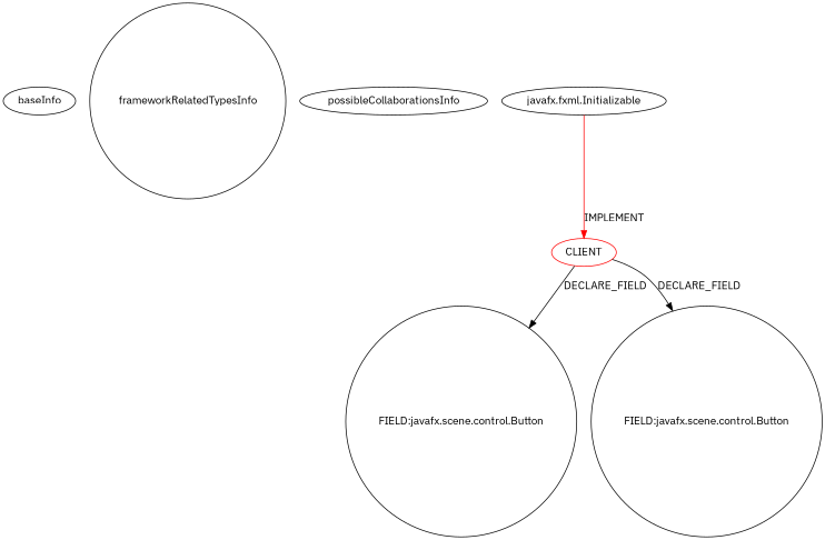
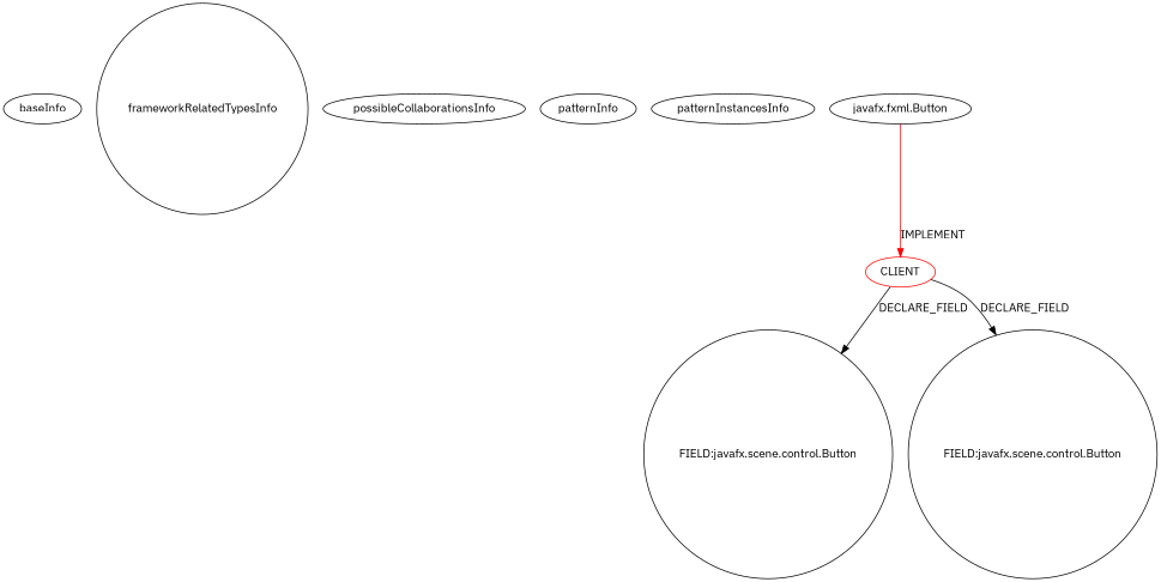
  digraph {
    fontname="IBM Plex Sans"
    node [fontname="IBM Plex Sans"]
    edge [fontname="IBM Plex Sans"]
    baseInfo [category=pattern graphId=239 isAnonymous=false possibleRelation=false]
    frameworkRelatedTypesInfo [0="javafx.fxml.Initializable" shape=circle]
    possibleCollaborationsInfo
-   n6 [isFrameworkType=false label="javafx.fxml.Initializable" vertexType=FRAMEWORK_INTERFACE_TYPE]
+   patternInfo [frequency=68.0 patternRootClient=0]
+   patternInstancesInfo [0="jasonwr-jhuep_ent_web_dev~/jasonwr-jhuep_ent_web_dev/jhuep_ent_web_dev-master/src/hw6/main/WebBuyer.java~WebBuyer~3282" 1="iloop-kiosk-KIOSK-Project~/iloop-kiosk-KIOSK-Project/KIOSK-Project-master/src/oit/iloop/kiosk/kiosk_schoolmap/CampusMapMainController.java~CampusMapMainController~3149" 10="dony1990-ProsDesktop~/dony1990-ProsDesktop/ProsDesktop-master/src/nicon/NiconDesktop/guifx/NiconImage/NiconImageFXMLController.java~NiconImageFXMLController~2548" 11="joelburget-miftiwac~/joelburget-miftiwac/miftiwac-master/src/Dynamic_page.java~Dynamic_page~3333" 12="JustinAarden-C2J-Stamboom~/JustinAarden-C2J-Stamboom/C2J-Stamboom-master/src/stamboom/gui/StamboomFXController.java~StamboomFXController~734" 13="diogocs1-FPessoais~/diogocs1-FPessoais/FPessoais-master/FinancasPessoais/src/app/controllers/HomeController.java~HomeController~2490" 14="iloop-kiosk-KIOSK-Project~/iloop-kiosk-KIOSK-Project/KIOSK-Project-master/src/oit/iloop/kiosk/test/MainApplicationController.java~MainApplicationController~3172" 15="ChrisWongAtCUHK-JavaFX~/ChrisWongAtCUHK-JavaFX/JavaFX-master/IssueTrackingLite/src/issuetrackinglite/IssueTrackingLiteController.java~IssueTrackingLiteController~240" 16="Digital87-GUS-Teryt-Parser~/Digital87-GUS-Teryt-Parser/GUS-Teryt-Parser-master/src/main/java/net/kados/gtp/app/controllers/modules/FormController.java~FormController~381" 17="walker-clint-AIProj3~/walker-clint-AIProj3/AIProj3-master/src/application/GameBoardController.java~GameBoardController~4712" 18="dony1990-ProsDesktop~/dony1990-ProsDesktop/ProsDesktop-master/src/nicon/NiconDesktop/guifx/DesktopViewer/DesktopViewerController.java~DesktopViewerController~2537" 19="bianconejo-CEFX~/bianconejo-CEFX/CEFX-master/src/cefx/CECommandeController.java~CECommandeController~2084" 2="amr390-SAT~/amr390-SAT/SAT-master/src/satcucharitas/SatMainViewController.java~SatMainViewController~1853" 20="dony1990-ProsDesktop~/dony1990-ProsDesktop/ProsDesktop-master/src/nicon/NiconDesktop/guifx/Plugins/PluginsController.java~PluginsController~2568" 21="dinder-mufflin-igtv~/dinder-mufflin-igtv/igtv-master/GUI/src/com/igtv/ui/ImportController.java~ImportController~2481" 22="demibenari-cd-catalog~/demibenari-cd-catalog/cd-catalog-master/src/cd/catalog/EditCDDataController.java~EditCDDataController~2391" 23="sk44-javafx-mirroring-tool~/sk44-javafx-mirroring-tool/javafx-mirroring-tool-master/src/main/java/sk44/mirroringtool/MainWindowController.java~MainWindowController~4211" 24="dony1990-ProsDesktop~/dony1990-ProsDesktop/ProsDesktop-master/src/nicon/NiconDesktop/guifx/NiconNavigator/NavegadorController.java~NavegadorController~2563" 25="JoshuaHanrahan-DVDCollectionApp~/JoshuaHanrahan-DVDCollectionApp/DVDCollectionApp-master/src/dvdcollectionapp/view/DvdcollectionappfxmlController.java~DvdcollectionappfxmlController~728" 26="killjoy64-Scouting~/killjoy64-Scouting/Scouting-master/Robotics Scouting MatchList Creator/src/org/petoskeypaladins/scouting/matchlist/Controller.java~Controller~3460" 27="hock323-eventManager~/hock323-eventManager/EventManager-master/src/eventManager/controller/pokerTournament/PrizesController.java~PrizesController~2951" 28="taipeiben-DateTimePicker~/taipeiben-DateTimePicker/DateTimePicker-master/src/main/java/com/browniebytes/javafx/control/DateTimePickerPopup.java~DateTimePickerPopup~4456" 29="ajithkp560-quizmaster~/ajithkp560-quizmaster/quizmaster-master/QuizProgram_SRC/QuizProgram/src/quizprogram/SampleController.java~SampleController~1753" 3="iloop-kiosk-KIOSK-Project~/iloop-kiosk-KIOSK-Project/KIOSK-Project-master/src/oit/iloop/kiosk/kiosk_main/KioskMainController.java~KioskMainController~3135" 30="szabel01-kontenery~/szabel01-kontenery/kontenery-master/src/main/java/pl/p/lodz/container/controller/FXMLController.java~FXMLController~4418" 31="RomeoGolf-BC~/RomeoGolf-BC/BC-master/src/romeogolf/bc/MainController.java~MainController~1142" 32="stoeffu-LotterySystem~/stoeffu-LotterySystem/LotterySystem-master/src/gui/Controller.java~Controller~4315" 33="making-todo-tsa~/making-todo-tsa/todo-tsa-master/todo-fx/src/main/java/todo/app/TodoController.java~TodoController~3522" 34="matanghuy-SPCA~/matanghuy-SPCA/SPCA-master/SPCA/src/controllers/TransController.java~TransController~3572" 35="Jamakasi-JMCLauncherFX~/Jamakasi-JMCLauncherFX/JMCLauncherFX-master/src/jmclauncherfx/OptionsWindowController.java~OptionsWindowController~610" 36="demibenari-cd-catalog~/demibenari-cd-catalog/cd-catalog-master/src/cd/catalog/EditCDFormController.java~EditCDFormController~2395" 37="dodaio-SoftwareBlack21G~/dodaio-SoftwareBlack21G/SoftwareBlack21G-master/Blackjack/src/Viewer/MainGamev2Controller.java~MainGamev2Controller~2521" 38="soonzsoonz-QuickFoot~/soonzsoonz-QuickFoot/QuickFoot-master/src/application/FXMLAdoptionController.java~FXMLAdoptionController~4247" 39="Edenm-BlackJack~/Edenm-BlackJack/BlackJack-master/src/View/TableController.java~TableController~394" 4="henrik-bak-scbuildplanner~/henrik-bak-scbuildplanner/scbuildplanner-master/src/main/java/com/ezzored/starcraftbuildplanner/controller/MainWindowController.java~MainWindowController~2923" 40="prashker-KingsSGF~/prashker-KingsSGF/KingsSGF-master/src/uiSam/FighterView.java~FighterView~3912" 41="gleba-cppoints~/gleba-cppoints/cppoints-master/src/cpapp/view/ReadFormController.java~ReadFormController~2757" 42="warpcorebreach-AAH~/warpcorebreach-AAH/AAH-master/AAH/src/aah/MgrHomepageController.java~MgrHomepageController~4734" 43="weltensturm-milca~/weltensturm-milca/milca-master/src/milca/GUIController.java~GUIController~4745" 44="iloop-kiosk-KIOSK-Project~/iloop-kiosk-KIOSK-Project/KIOSK-Project-master/src/oit/iloop/kiosk/kiosk_examination/ExaminationMainController.java~ExaminationMainController~3122" 45="warpcorebreach-AAH~/warpcorebreach-AAH/AAH-master/AAH/src/aah/ResidentHomepageController.java~ResidentHomepageController~4715" 46="taylorthurlow-panda~/taylorthurlow-panda/panda-master/src/edu/TaylorThurlow/WindowMainController.java~WindowMainController~4508" 47="novosga-painel-fx~/novosga-painel-fx/painel-fx-master/src/org/novosga/painel/client/ui/Controller.java~Controller~3787" 48="sergiohpl-PMS~/sergiohpl-PMS/PMS-master/IssueTrackingLite/src/issuetrackinglite/IssueTrackingLiteController.java~IssueTrackingLiteController~4152" 49="santi-gonzalez-javafx-tutos~/santi-gonzalez-javafx-tutos/javafx-tutos-master/IssueTrackingLite/src/issuetrackinglite/IssueTrackingLiteController.java~IssueTrackingLiteController~4083" 5="walker-clint-AIProj3~/walker-clint-AIProj3/AIProj3-master/src/application/MessageBoxController.java~MessageBoxController~4710" 50="Fisiu-skontrumFx~/Fisiu-skontrumFx/skontrumFx-master/skontrumFxApp/src/application/SkontrumController.java~SkontrumController~457" 51="hock323-eventManager~/hock323-eventManager/EventManager-master/src/eventManager/controller/pokerTournament/TournamentController.java~TournamentController~3009" 52="VectorSoftworks-MediaRealmOfficial~/VectorSoftworks-MediaRealmOfficial/MediaRealmOfficial-master/src/net/vectorgaming/mediarealm/ui/controllers/ComponentController.java~ComponentController~1586" 53="MasterGlaISTIC-aocproject~/MasterGlaISTIC-aocproject/aocproject-master/metronome/src/main/java/fr/istic/aocproject/ihm/IHMController.java~IHMController~898" 54="demibenari-cd-catalog~/demibenari-cd-catalog/cd-catalog-master/src/cd/catalog/MainFormController.java~MainFormController~2392" 55="sandeepb-CiscoECG~/sandeepb-CiscoECG/CiscoECG-master/src/ciscoECGFrontend/MyController.java~MyController~4063" 56="Dahwar-Calculator~/Dahwar-Calculator/Calculator-master/src/fr/alsace/lacroix/calculator/SampleController.java~SampleController~308" 57="bjornbil-reservatie~/bjornbil-reservatie/reservatie-master/ReservatieKommaFinal/src/be/khleuven/bjornbillen/controller/MainController.java~MainController~2178" 58="mrempala-sp~/mrempala-sp/sp-master/src/application/VcSetupSquibGroups.java~VcSetupSquibGroups~3676" 59="mrempala-sp~/mrempala-sp/sp-master/src/application/VcSequencePreview.java~VcSequencePreview~3683" 6="RUAN0007-FastestPathSimulator~/RUAN0007-FastestPathSimulator/FastestPathSimulator-master/FastPathSimulator/src/application/FastestPathSimulatorController.java~FastestPathSimulatorController~1116" 60="if12b051-SWP_Paint~/if12b051-SWP_Paint/SWP_Paint-master/SWP_Paint/src/gui/MainController.java~MainController~3089" 61="DOOOOOM-jmpd-shared~/DOOOOOM-jmpd-shared/jmpd-shared-master/src/dooooom/jmpd/client/gui/javafx/MainViewController.java~MainViewController~294" 62="mouradsaadi-LO23-IHM~/mouradsaadi-LO23-IHM/LO23-IHM-master/Sudoku-IHM/src/sudoko/ihm/vue/FXMLDocumentController.java~FXMLDocumentController~3651" 63="bianconejo-CEFX~/bianconejo-CEFX/CEFX-master/src/cefx/CEPaiementAttenteController.java~CEPaiementAttenteController~2025" 64="weltensturm-milca~/weltensturm-milca/milca-master/src/milca/GUI.java~GUI~4747" 65="NirmalL-Shark~/NirmalL-Shark/Shark-master/src/Controller.java~Controller~1009" 66="crosswords-testEnvironment~/crosswords-testEnvironment/testEnvironment-master/src/GUI/MainController.java~MainController~2315" 67="aferrandoa-valenciasprints~/aferrandoa-valenciasprints/valenciasprints-master/src/controllers/MainController.java~MainController~1711" 7="bianconejo-CEFX~/bianconejo-CEFX/CEFX-master/src/cefx/CEGestionRemisesController.java~CEGestionRemisesController~2018" 8="bianconejo-CEFX~/bianconejo-CEFX/CEFX-master/src/cefx/CEPrincipalController.java~CEPrincipalController~2114" 9="PatrickOtt-ReservationManager~/PatrickOtt-ReservationManager/ReservationManager-master/src/main/java/de/professional_webworkx/reservationmanager/controller/MainController.java~MainController~1080"]
+   n6 [isFrameworkType=false label="javafx.fxml.Button" vertexType=FRAMEWORK_INTERFACE_TYPE]
    n7 [color=red isFrameworkType=false label=CLIENT vertexType=ROOT_CLIENT_CLASS_DECLARATION]
    n8 [isFrameworkType=false label="FIELD:javafx.scene.control.Button" shape=circle vertexType=FIELD_DECLARATION]
    n9 [isFrameworkType=false label="FIELD:javafx.scene.control.Button" shape=circle vertexType=FIELD_DECLARATION]
    n6 -> n7 [color=red label=IMPLEMENT]
    n7 -> n8 [label=DECLARE_FIELD]
    n7 -> n9 [label=DECLARE_FIELD]
  }
